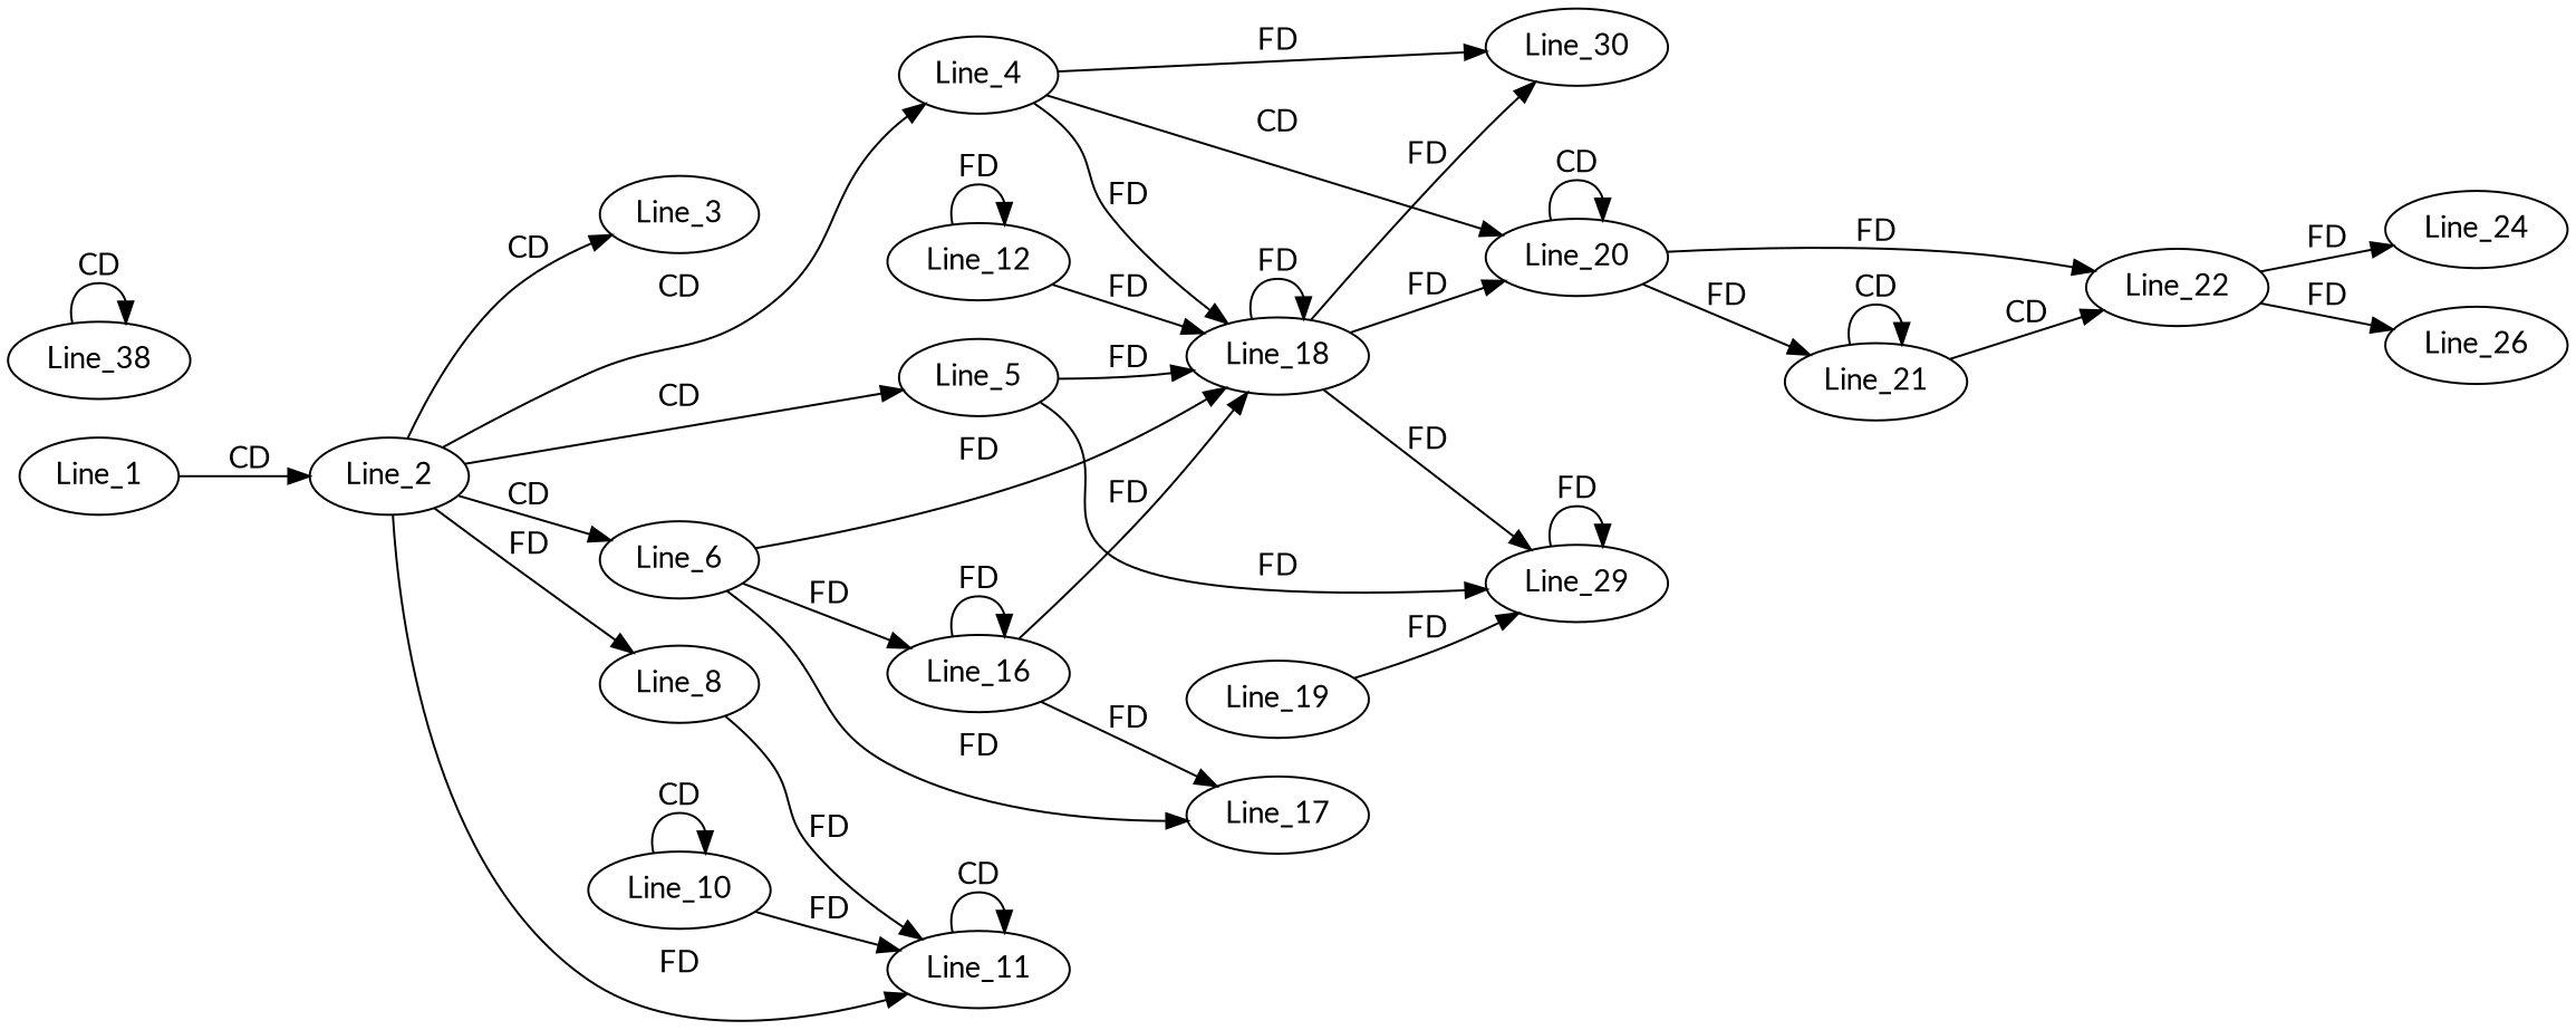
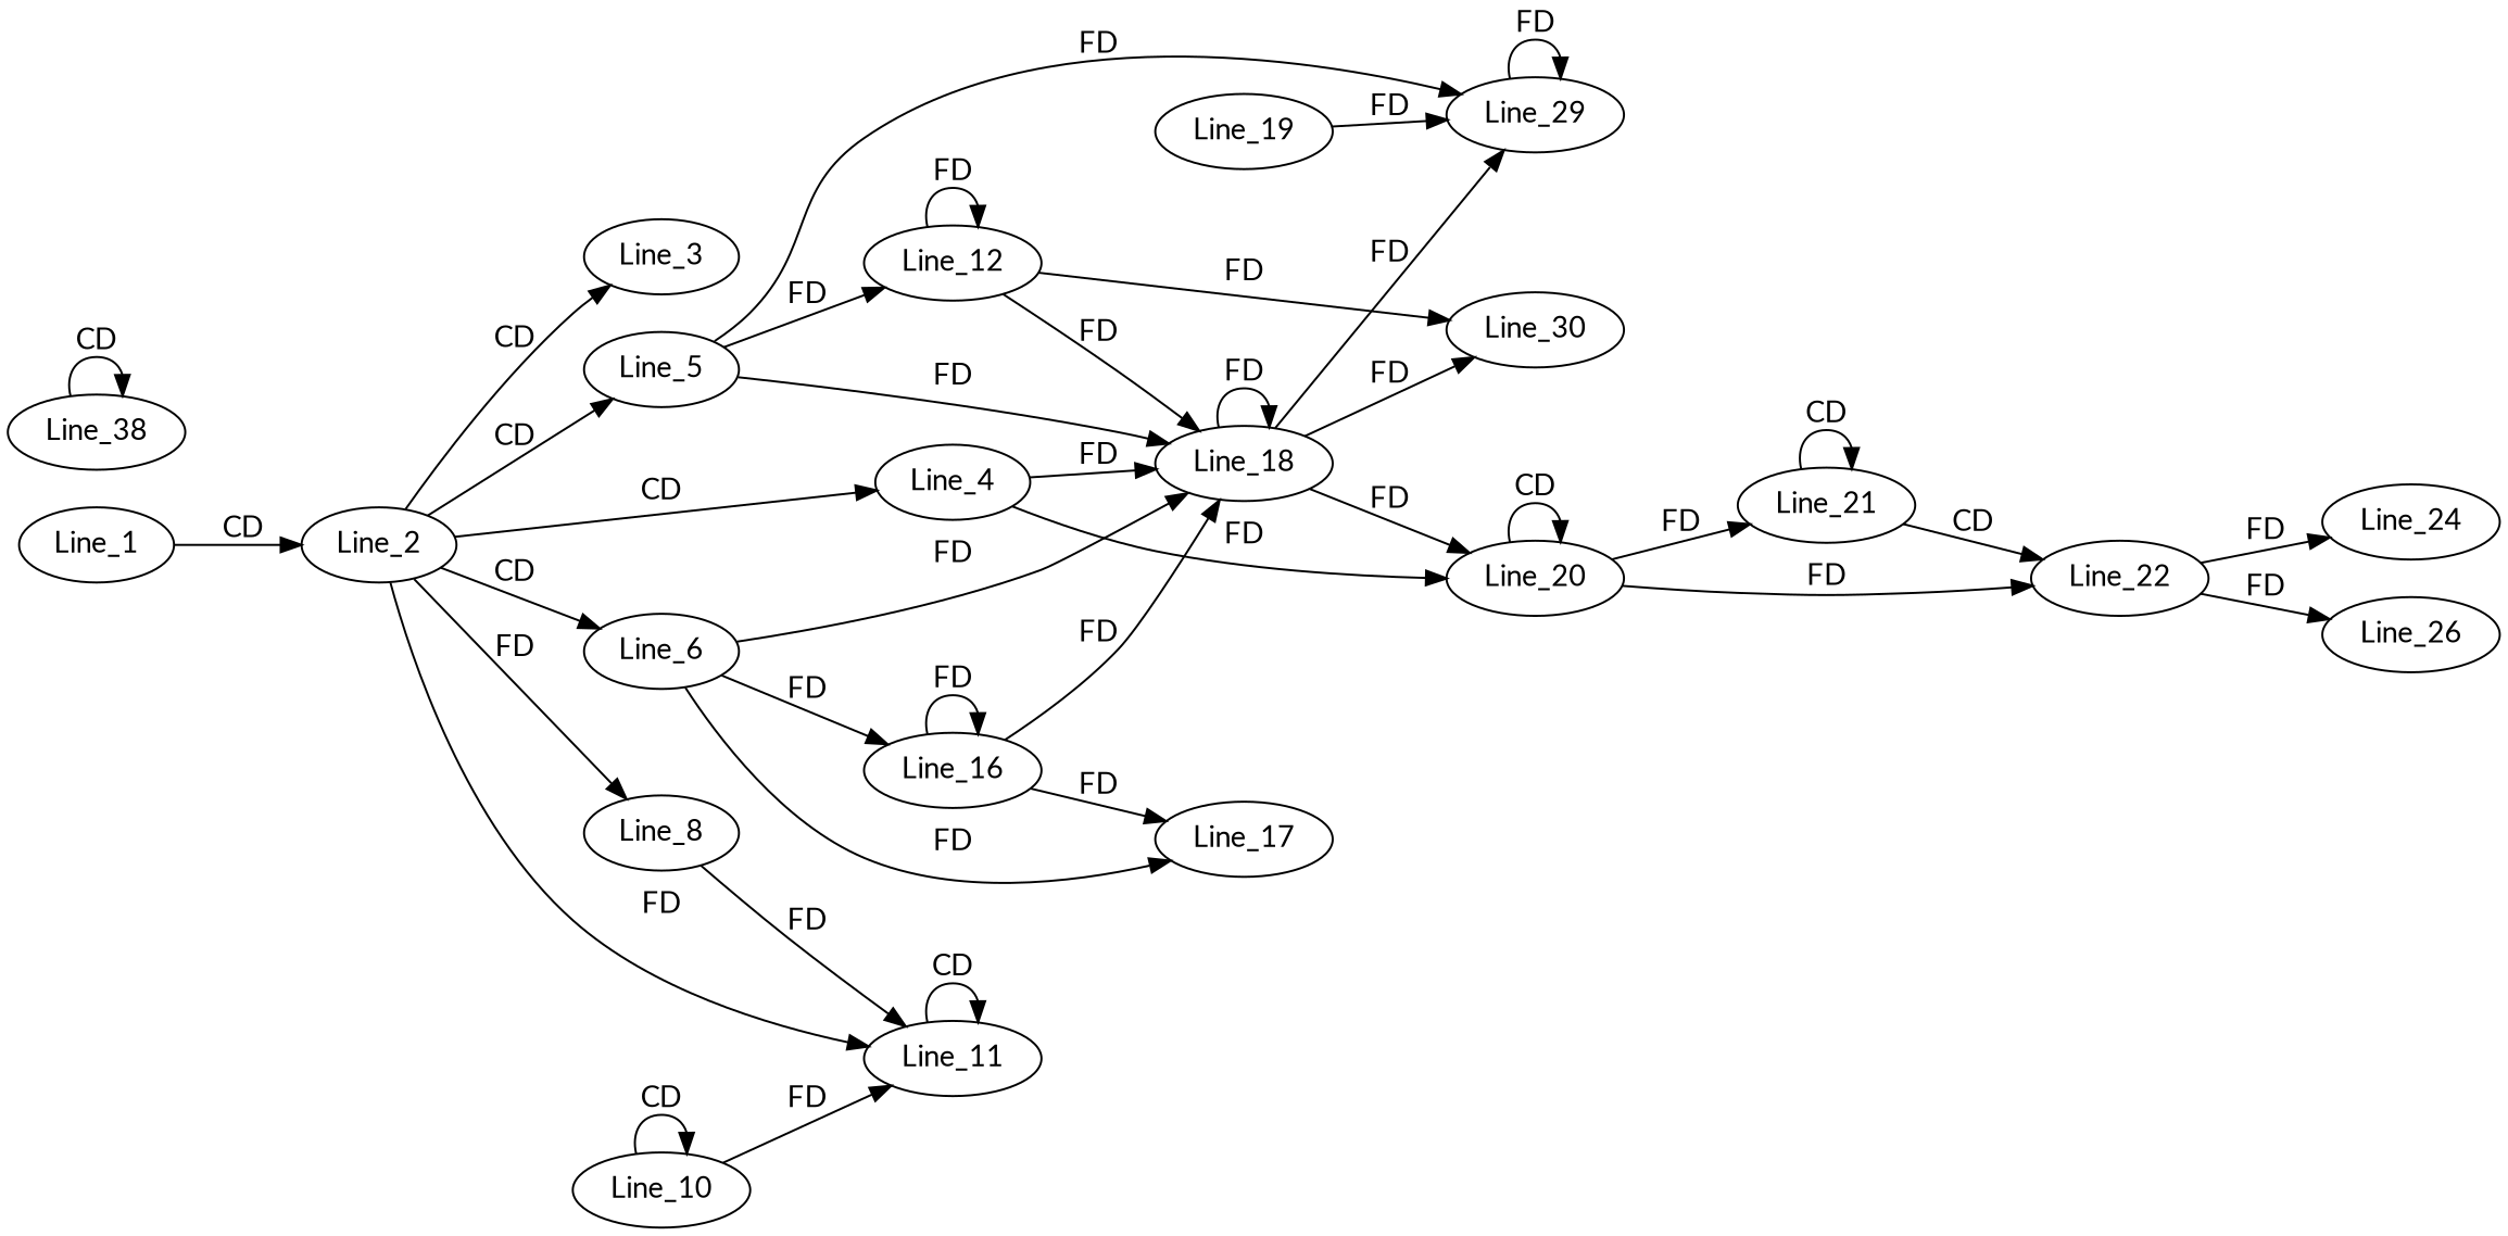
  digraph {
    fontname=Lato
    rankdir=LR
    node [fontname=Lato]
    edge [fontname=Lato]
    Line_1
    Line_2
    Line_3
    Line_4
    Line_5
    Line_6
    Line_8
    Line_11
    Line_18
    Line_20
    Line_30
    Line_29
    Line_12
    Line_16
    Line_17
    Line_21
    Line_22
    Line_10
    Line_24
    Line_26
    Line_19
    Line_38
    Line_1 -> Line_2 [label=CD]
    Line_2 -> Line_3 [label=CD]
    Line_2 -> Line_4 [label=CD]
    Line_2 -> Line_5 [label=CD]
    Line_2 -> Line_6 [label=CD]
    Line_2 -> Line_8 [label=FD]
    Line_2 -> Line_11 [label=FD]
    Line_4 -> Line_18 [label=FD]
-   Line_4 -> Line_20 [label=CD]
-   Line_4 -> Line_30 [label=FD]
+   Line_4 -> Line_20 [label=FD]
+   Line_12 -> Line_30 [label=FD]
    Line_5 -> Line_18 [label=FD]
    Line_5 -> Line_29 [label=FD]
+   Line_5 -> Line_12 [label=FD]
    Line_6 -> Line_18 [label=FD]
    Line_6 -> Line_16 [label=FD]
    Line_6 -> Line_17 [label=FD]
    Line_8 -> Line_11 [label=FD]
    Line_11 -> Line_11 [label=CD]
    Line_18 -> Line_18 [label=FD]
    Line_18 -> Line_20 [label=FD]
    Line_18 -> Line_30 [label=FD]
    Line_18 -> Line_29 [label=FD]
    Line_20 -> Line_20 [label=CD]
    Line_20 -> Line_21 [label=FD]
    Line_20 -> Line_22 [label=FD]
    Line_29 -> Line_29 [label=FD]
    Line_12 -> Line_18 [label=FD]
    Line_12 -> Line_12 [label=FD]
    Line_16 -> Line_18 [label=FD]
    Line_16 -> Line_16 [label=FD]
    Line_16 -> Line_17 [label=FD]
    Line_21 -> Line_21 [label=CD]
    Line_21 -> Line_22 [label=CD]
    Line_22 -> Line_24 [label=FD]
    Line_22 -> Line_26 [label=FD]
    Line_10 -> Line_11 [label=FD]
    Line_10 -> Line_10 [label=CD]
    Line_19 -> Line_29 [label=FD]
    Line_38 -> Line_38 [label=CD]
  }
